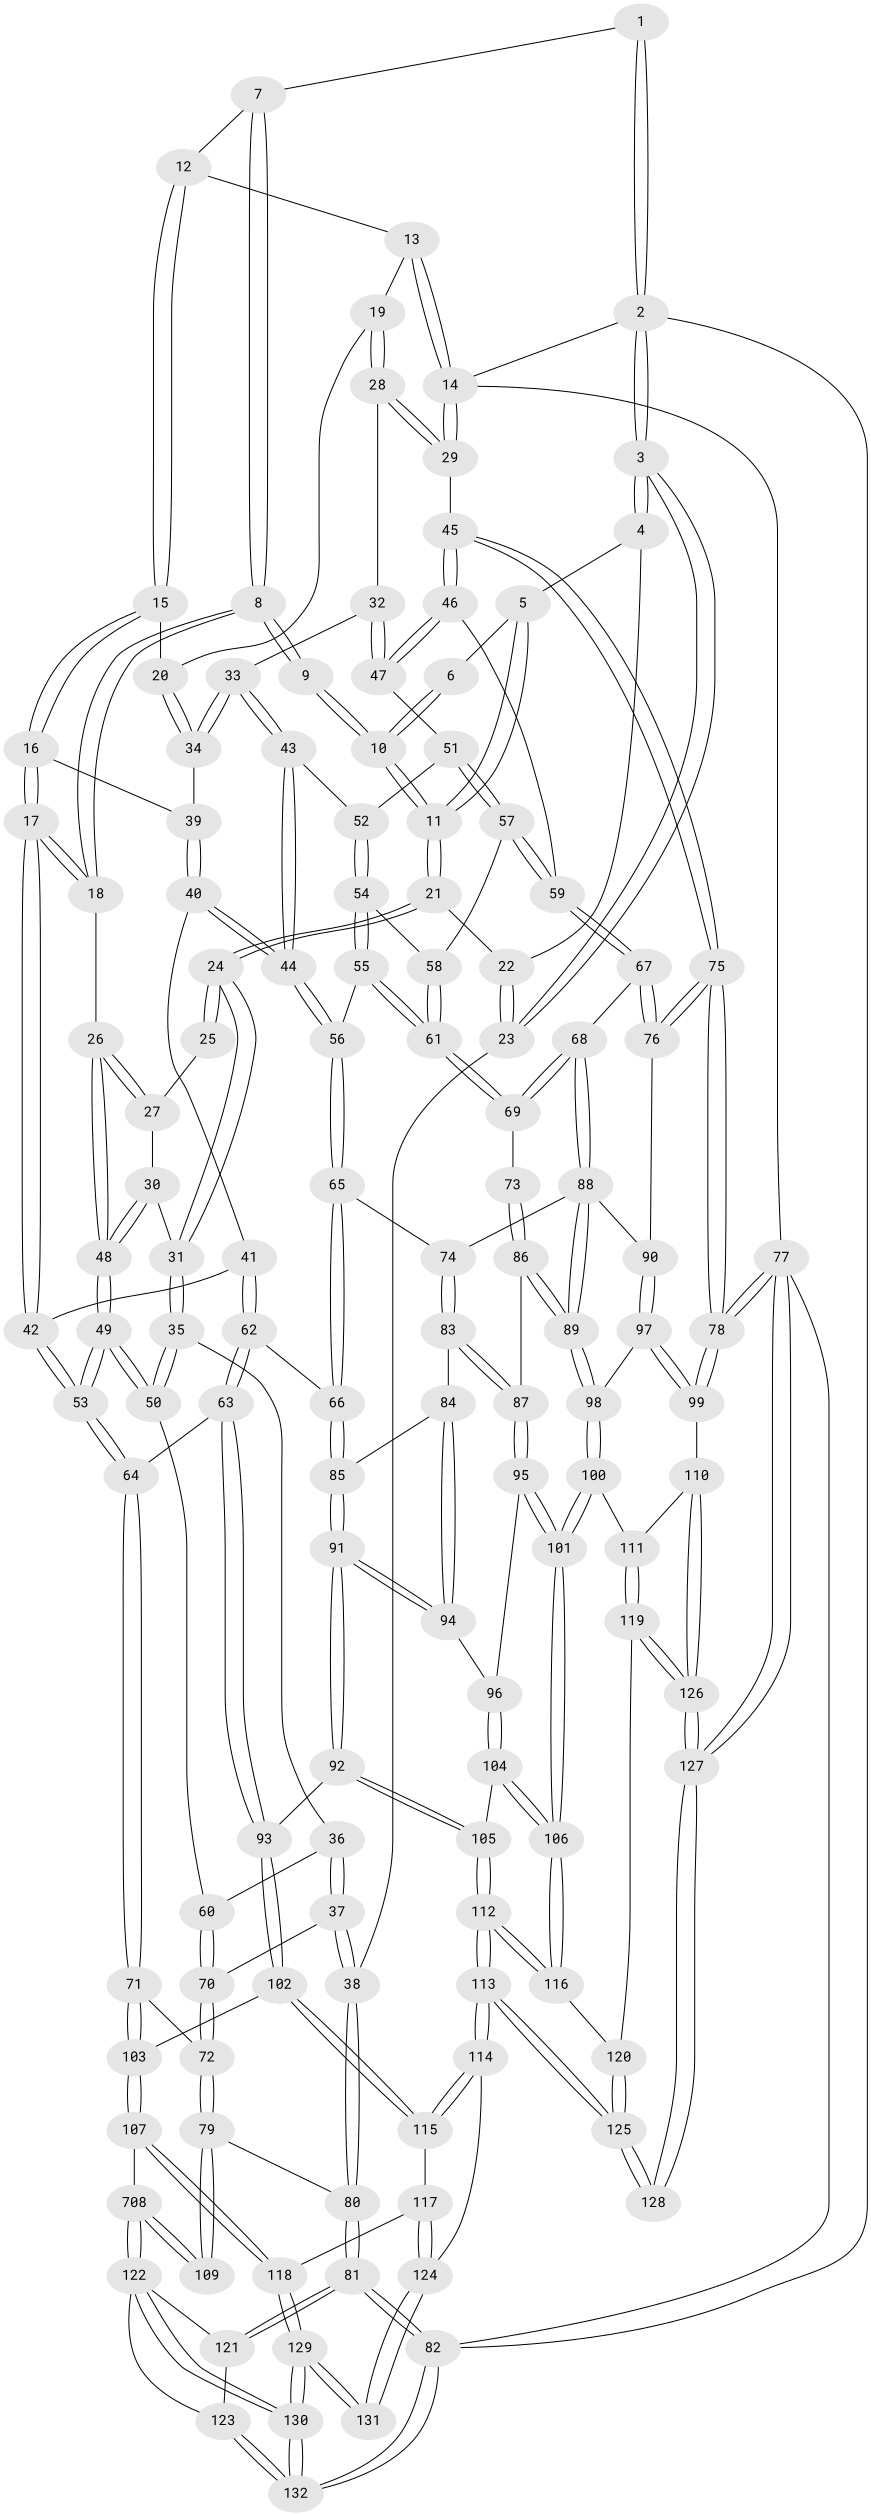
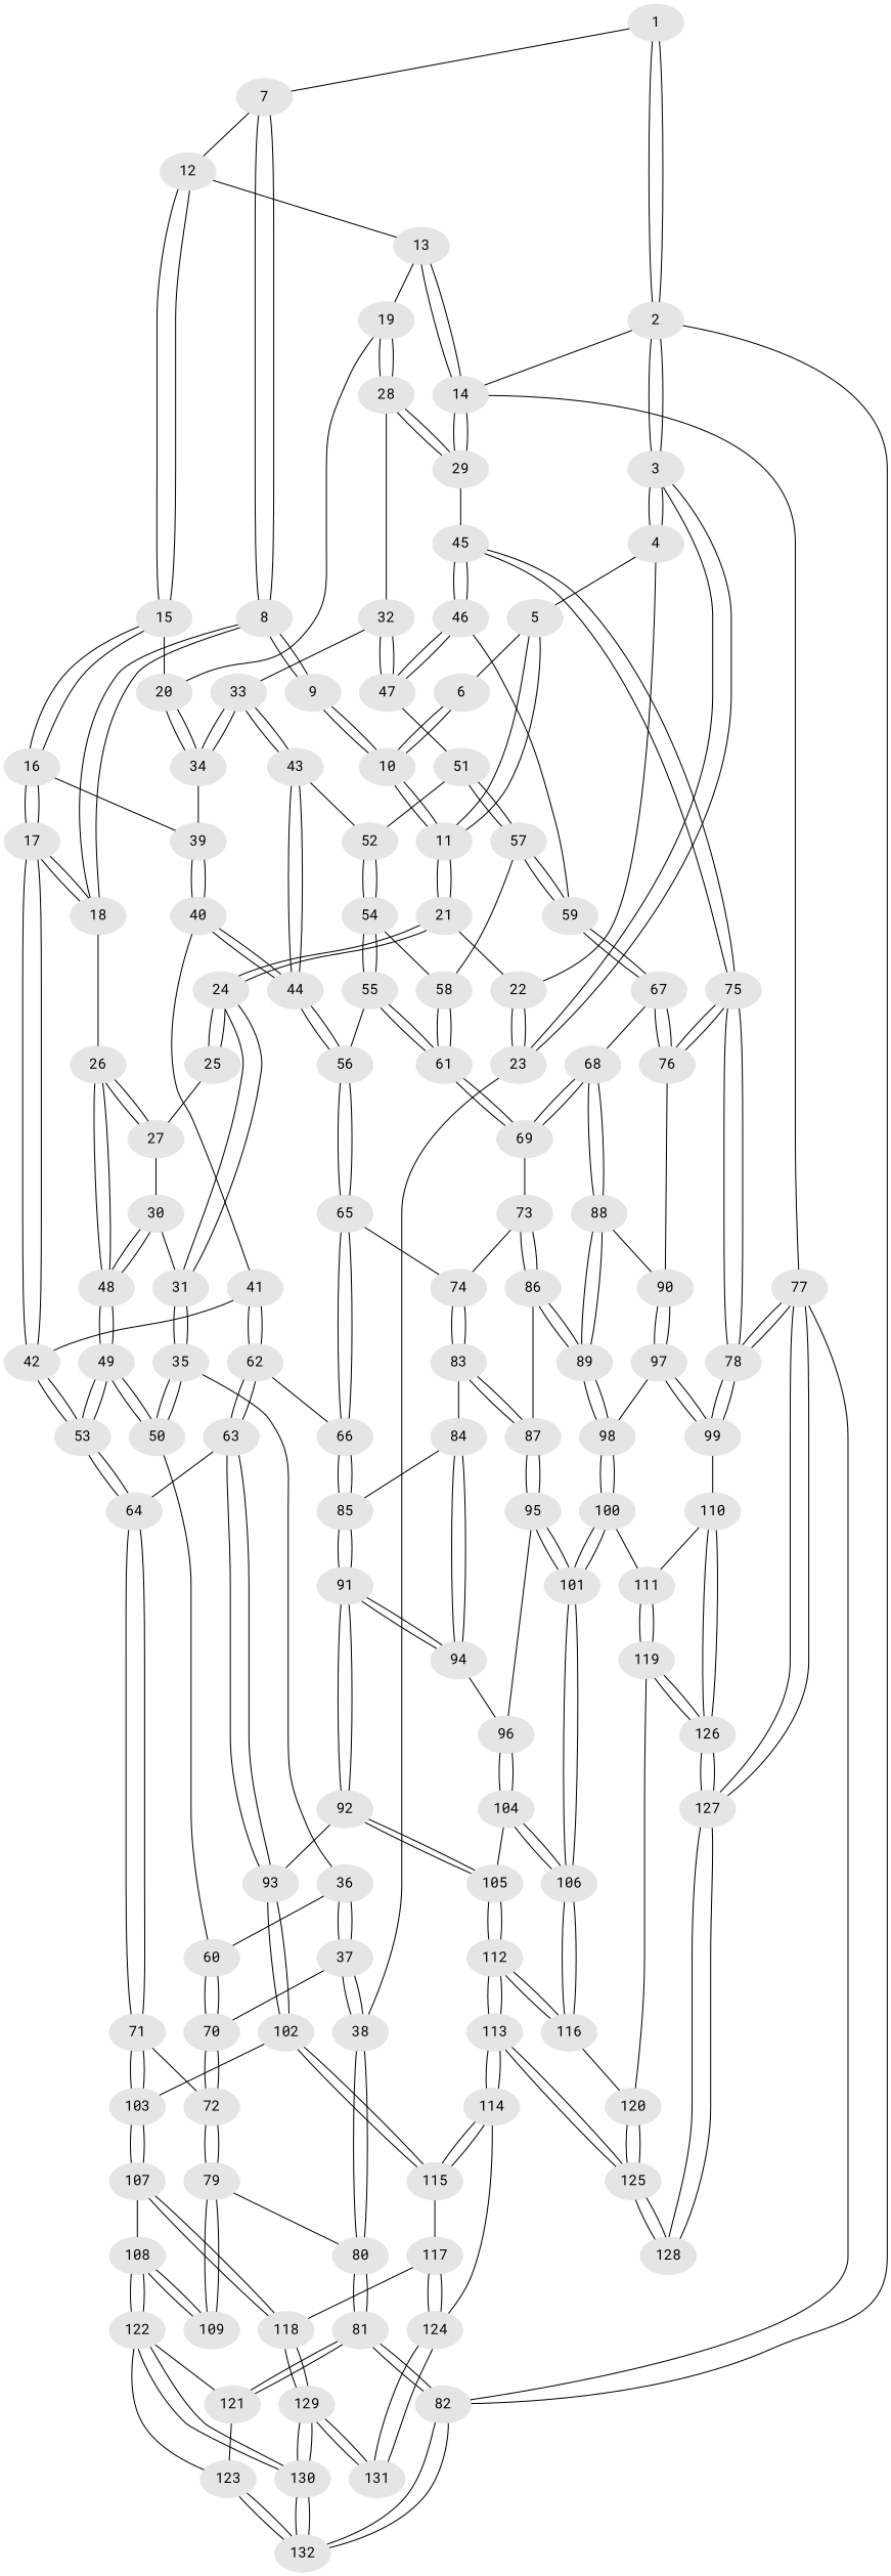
  graph {
    fontname="Roboto Mono"
    node [color=gray90 fontname="Roboto Mono" style=filled]
    edge [fontname="Roboto Mono"]
    1
    2
    7
    3
    14
    82
    8
    12
    4
    23
    29
    77
    132
    5
    22
    38
    6
    11
    10
    21
    9
    18
    13
    15
    26
    24
    19
    16
    20
    28
    45
    78
    127
    17
    39
    34
    42
    40
    53
    27
    48
    32
    25
    31
    80
    35
    30
    49
    33
    47
    46
    75
    36
    50
    43
    51
    44
    52
    37
    60
    70
    72
    81
    41
    62
    56
    63
    66
    64
    54
    65
    59
    76
    67
    57
    58
    55
    71
    61
    69
    74
    68
    73
    93
    85
    102
    103
    83
    91
    88
    90
    89
    86
    79
    107
    109
    87
    84
    99
    97
    128
    110
    121
    123
    94
    95
    96
    92
    98
    101
    100
    105
    112
    115
    104
    106
    111
    126
    119
    116
    117
-   108 [label=708]
+   108
    118
    113
    120
    122
    129
    130
    114
    125
    124
    131
    1 -- 2
    1 -- 2
    1 -- 7
    2 -- 3
    2 -- 3
    2 -- 14
    2 -- 82
    7 -- 8
    7 -- 8
    7 -- 12
    3 -- 4
    3 -- 4
    3 -- 23
    3 -- 23
    14 -- 29
    14 -- 29
    14 -- 77
    82 -- 132
    82 -- 132
    8 -- 9
    8 -- 9
    8 -- 18
    8 -- 18
    12 -- 13
    12 -- 15
    12 -- 15
    4 -- 5
    4 -- 22
    23 -- 38
    29 -- 45
    77 -- 82
    77 -- 78
    77 -- 78
    77 -- 127
    77 -- 127
    5 -- 6
    5 -- 11
    5 -- 11
    22 -- 23
    22 -- 23
    38 -- 80
    38 -- 80
    6 -- 10
    6 -- 10
    11 -- 21
    11 -- 21
    10 -- 11
    10 -- 11
    21 -- 22
    21 -- 24
    21 -- 24
    9 -- 10
    9 -- 10
    18 -- 26
    13 -- 14
    13 -- 14
    13 -- 19
    15 -- 16
    15 -- 16
    15 -- 20
    26 -- 27
    26 -- 27
    26 -- 48
    26 -- 48
    24 -- 25
    24 -- 25
    24 -- 31
    24 -- 31
    19 -- 20
    19 -- 28
    19 -- 28
    16 -- 17
    16 -- 17
    16 -- 39
    20 -- 34
    20 -- 34
    28 -- 29
    28 -- 29
    28 -- 32
    45 -- 46
    45 -- 46
    45 -- 75
    45 -- 75
    78 -- 99
    78 -- 99
    127 -- 128
    127 -- 128
    17 -- 18
    17 -- 18
    17 -- 42
    17 -- 42
    39 -- 40
    39 -- 40
    34 -- 39
    42 -- 53
    42 -- 53
    40 -- 44
    40 -- 44
    40 -- 41
    53 -- 64
    53 -- 64
    27 -- 30
    48 -- 49
    48 -- 49
    32 -- 33
    32 -- 47
    32 -- 47
    25 -- 27
    31 -- 35
    31 -- 35
    80 -- 81
    80 -- 81
    35 -- 36
    35 -- 50
    35 -- 50
    30 -- 48
    30 -- 48
    30 -- 31
    49 -- 53
    49 -- 53
    49 -- 50
    49 -- 50
    33 -- 34
    33 -- 34
    33 -- 43
    33 -- 43
    47 -- 51
    46 -- 47
    46 -- 47
    46 -- 59
    75 -- 78
    75 -- 78
    75 -- 76
    75 -- 76
    36 -- 37
    36 -- 37
    36 -- 60
    50 -- 60
    43 -- 44
    43 -- 44
    43 -- 52
    51 -- 52
    51 -- 57
    51 -- 57
    44 -- 56
    44 -- 56
    52 -- 54
    52 -- 54
    37 -- 38
    37 -- 38
    37 -- 70
    60 -- 70
    60 -- 70
    70 -- 72
    70 -- 72
    72 -- 79
    72 -- 79
    81 -- 82
    81 -- 82
    81 -- 121
    81 -- 121
    41 -- 42
    41 -- 62
    41 -- 62
    62 -- 63
    62 -- 63
    62 -- 66
    56 -- 65
    56 -- 65
    63 -- 64
    63 -- 93
    63 -- 93
    66 -- 85
    66 -- 85
    64 -- 71
    64 -- 71
    54 -- 58
    54 -- 55
    54 -- 55
    65 -- 66
    65 -- 66
    65 -- 74
    59 -- 67
    59 -- 67
    76 -- 90
    67 -- 76
    67 -- 76
    67 -- 68
    57 -- 59
    57 -- 59
    57 -- 58
    58 -- 61
    58 -- 61
    55 -- 56
    55 -- 61
    55 -- 61
    71 -- 72
    71 -- 103
    71 -- 103
    61 -- 69
    61 -- 69
    69 -- 73
    74 -- 83
    74 -- 83
    68 -- 69
    68 -- 69
    68 -- 88
    68 -- 88
-   88 -- 74
+   73 -- 74
    73 -- 86
    73 -- 86
    93 -- 102
    93 -- 102
    85 -- 91
    85 -- 91
    102 -- 103
    102 -- 115
    102 -- 115
    103 -- 107
    103 -- 107
    83 -- 87
    83 -- 87
    83 -- 84
    91 -- 94
    91 -- 94
    91 -- 92
    91 -- 92
    88 -- 90
    88 -- 89
    88 -- 89
    90 -- 97
    90 -- 97
    89 -- 98
    89 -- 98
    86 -- 89
    86 -- 89
    86 -- 87
    79 -- 80
    79 -- 109
    79 -- 109
    107 -- 108
    107 -- 118
    107 -- 118
    87 -- 95
    87 -- 95
    84 -- 85
    84 -- 94
    84 -- 94
    99 -- 110
    97 -- 99
    97 -- 99
    97 -- 98
    110 -- 111
    110 -- 126
    110 -- 126
    121 -- 123
    123 -- 132
    123 -- 132
    94 -- 96
    95 -- 96
    95 -- 101
    95 -- 101
    96 -- 104
    96 -- 104
    92 -- 93
    92 -- 105
    92 -- 105
    98 -- 100
    98 -- 100
    101 -- 106
    101 -- 106
    100 -- 101
    100 -- 101
    100 -- 111
    105 -- 112
    105 -- 112
    112 -- 116
    112 -- 116
    112 -- 113
    112 -- 113
    115 -- 117
    104 -- 105
    104 -- 106
    104 -- 106
    106 -- 116
    106 -- 116
    111 -- 119
    111 -- 119
    126 -- 127
    126 -- 127
    119 -- 126
    119 -- 126
    119 -- 120
    116 -- 120
    117 -- 118
    117 -- 124
    117 -- 124
    108 -- 109
    108 -- 109
    108 -- 122
    108 -- 122
    118 -- 129
    118 -- 129
    113 -- 114
    113 -- 114
    113 -- 125
    113 -- 125
    120 -- 125
    120 -- 125
    122 -- 121
    122 -- 123
    122 -- 130
    122 -- 130
    129 -- 130
    129 -- 130
    129 -- 131
    129 -- 131
    130 -- 132
    130 -- 132
    114 -- 115
    114 -- 115
    114 -- 124
    125 -- 128
    125 -- 128
    124 -- 131
    124 -- 131
  }
